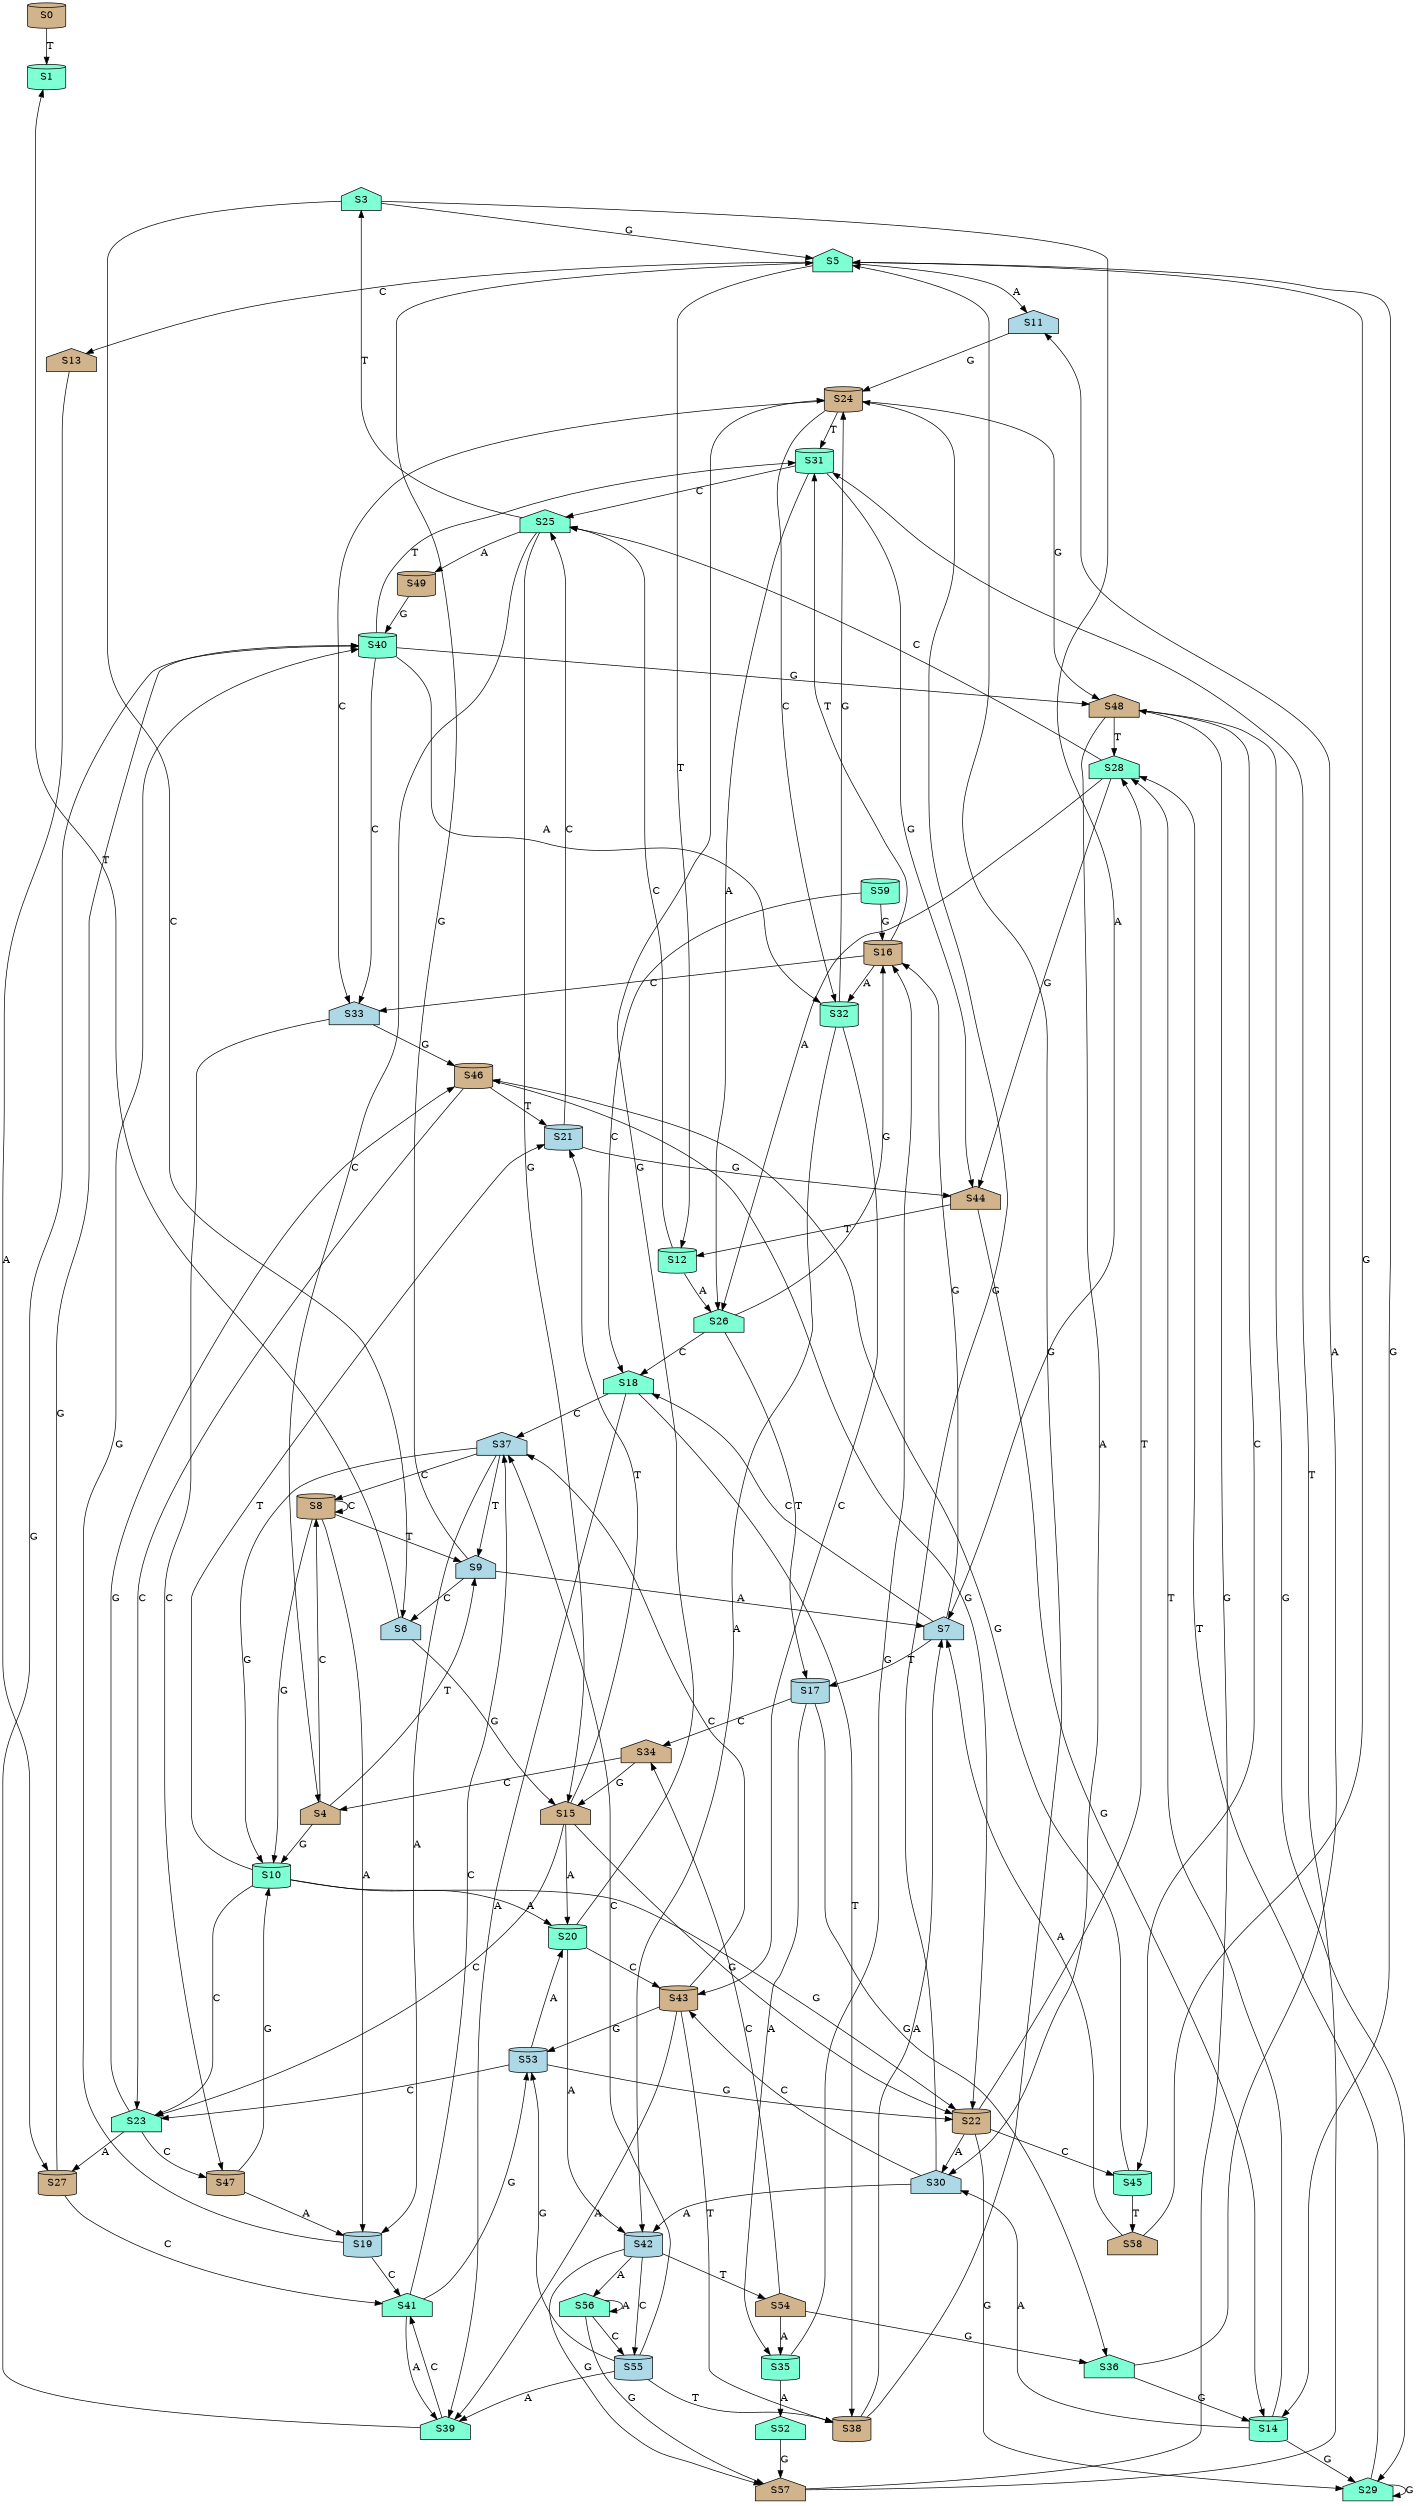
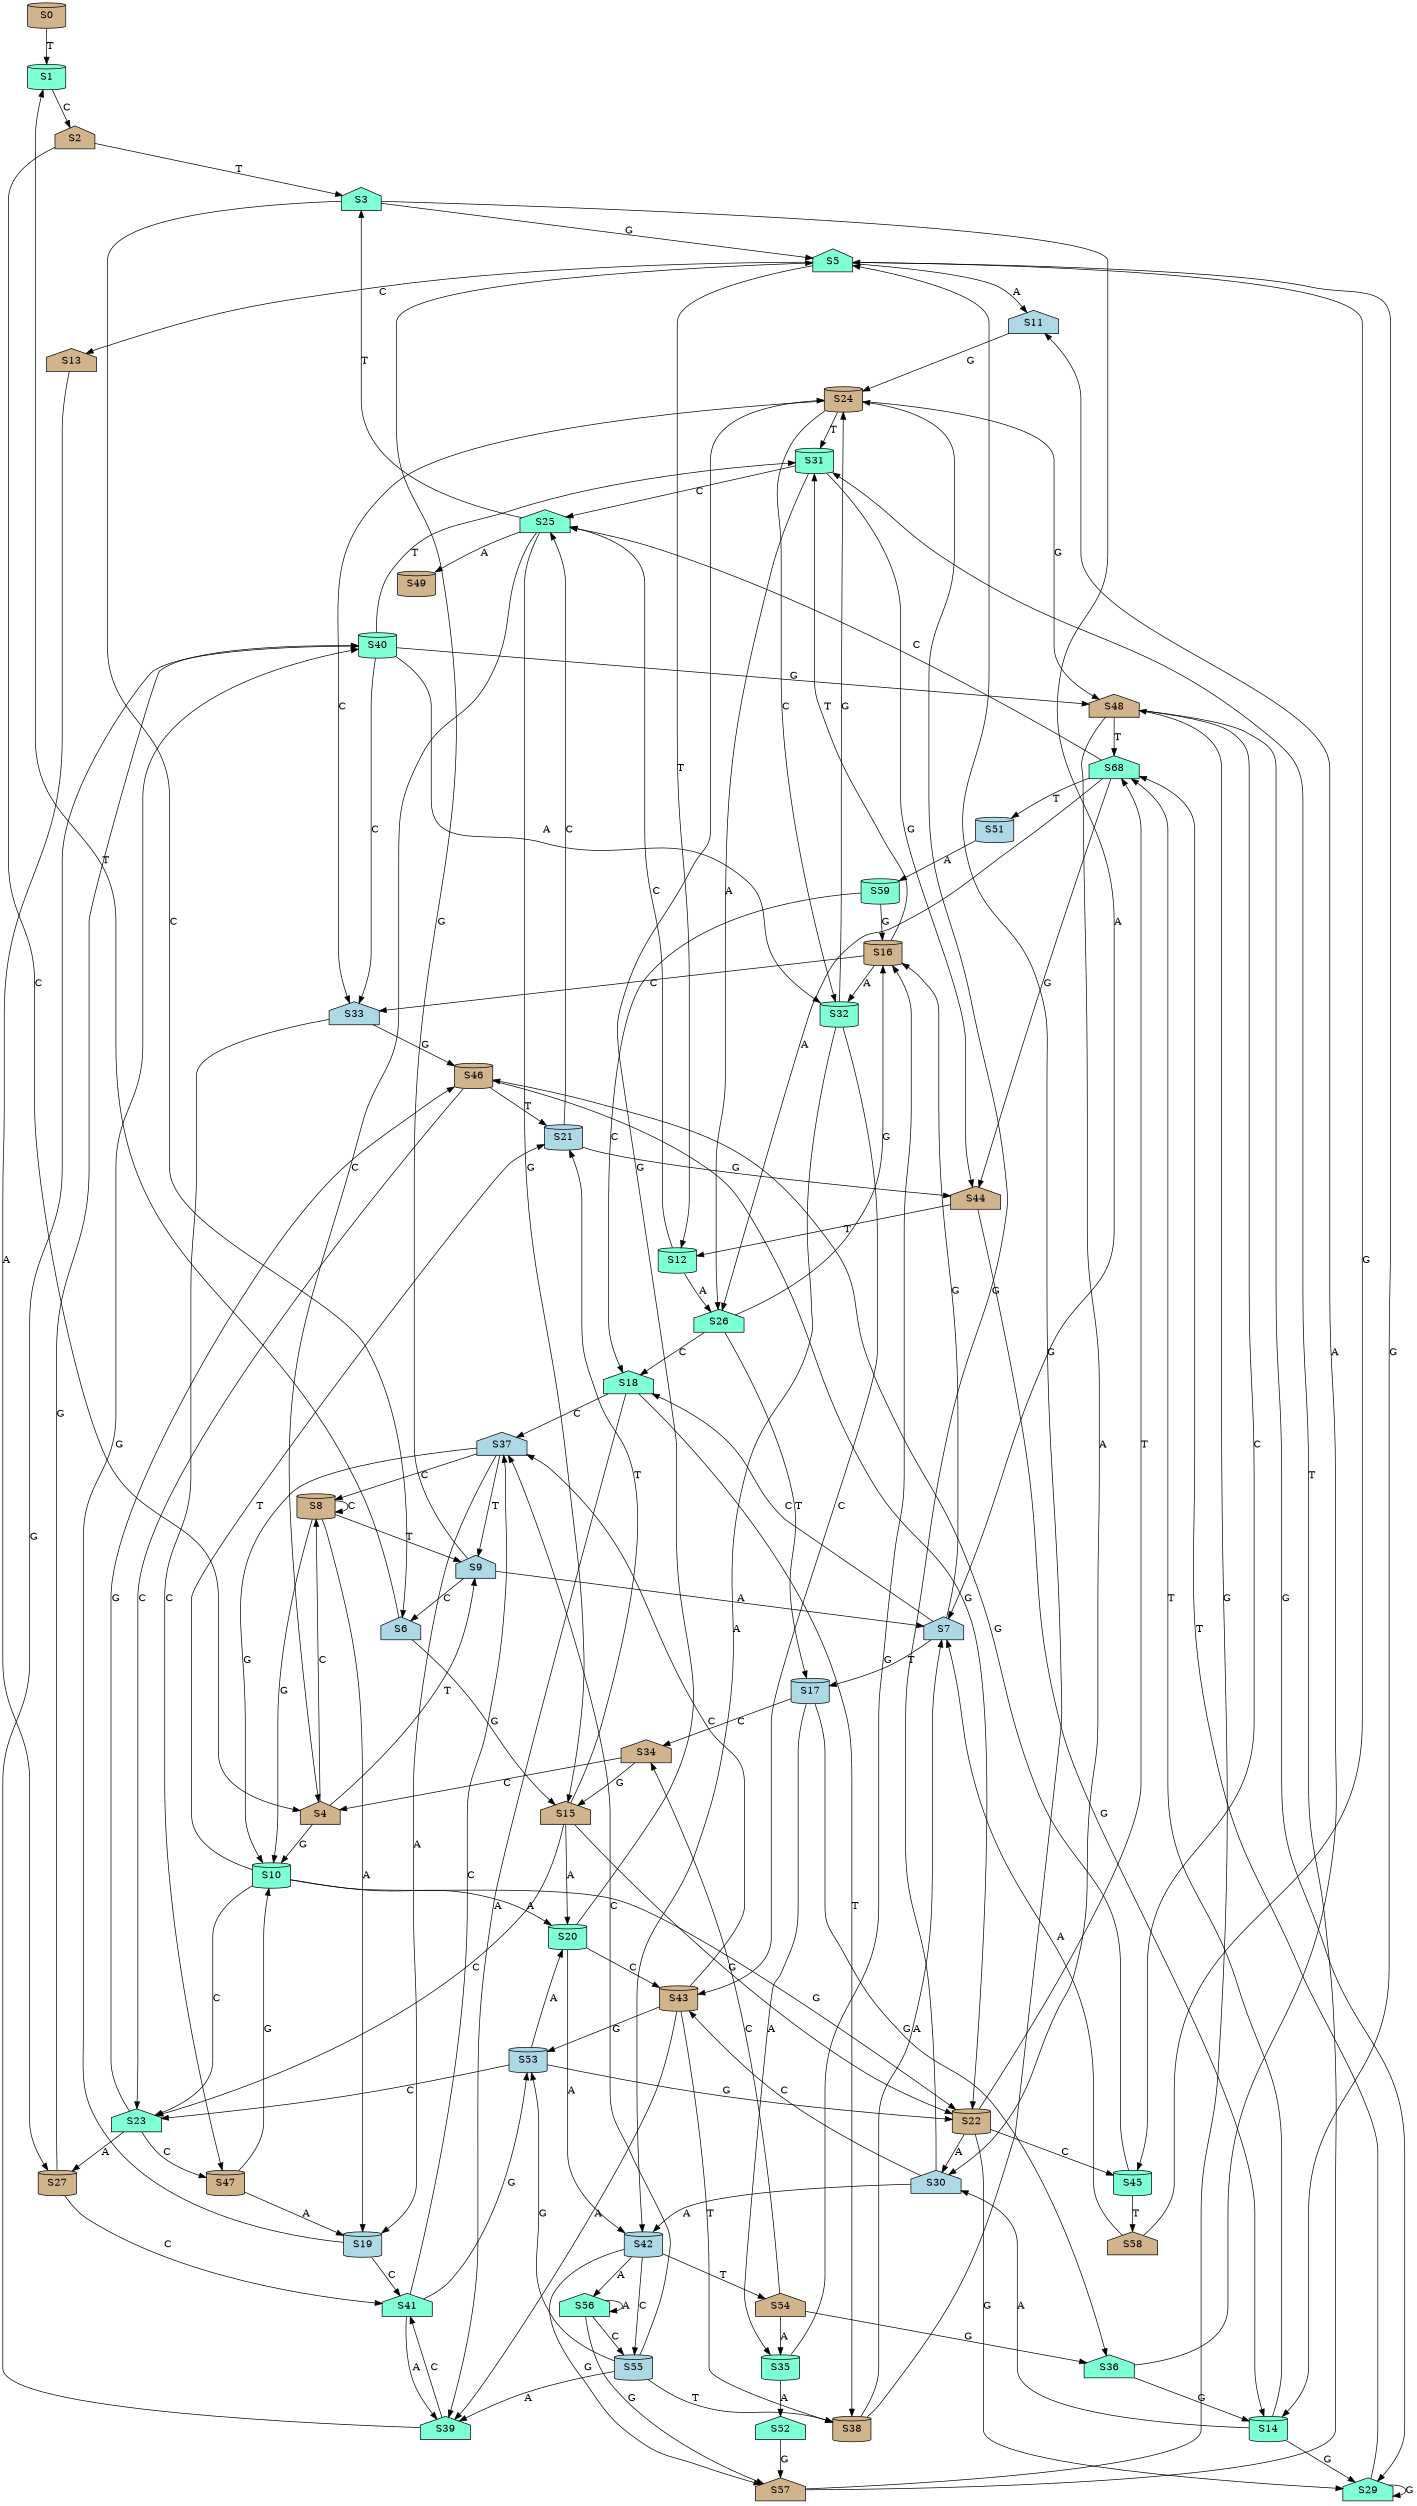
  strict digraph {
    node [fillcolor=aquamarine shape=house style=filled]
    S0 [fillcolor=tan shape=cylinder]
    S1 [shape=cylinder]
+   S2 [fillcolor=tan]
    S3
    S4 [fillcolor=tan]
    S5
    S6 [fillcolor=lightblue]
    S7 [fillcolor=lightblue]
    S8 [fillcolor=tan shape=cylinder]
    S9 [fillcolor=lightblue]
    S10 [shape=cylinder]
    S11 [fillcolor=lightblue]
    S12 [shape=cylinder]
    S13 [fillcolor=tan]
    S14 [shape=cylinder]
    S15 [fillcolor=tan]
    S16 [fillcolor=tan shape=cylinder]
    S17 [fillcolor=lightblue shape=cylinder]
    S18
    S19 [fillcolor=lightblue shape=cylinder]
    S20 [shape=cylinder]
    S21 [fillcolor=lightblue shape=cylinder]
    S22 [fillcolor=tan shape=cylinder]
    S23
    S24 [fillcolor=tan shape=cylinder]
    S25
    S26
    S27 [fillcolor=tan shape=cylinder]
-   S28
+   S28 [label=S68]
    S29
    S30 [fillcolor=lightblue]
    S31 [shape=cylinder]
    S32 [shape=cylinder]
    S33 [fillcolor=lightblue]
    S34 [fillcolor=tan]
    S35 [shape=cylinder]
    S36
    S37 [fillcolor=lightblue]
    S38 [fillcolor=tan shape=cylinder]
    S39
    S40 [shape=cylinder]
    S41
    S42 [fillcolor=lightblue shape=cylinder]
    S43 [fillcolor=tan shape=cylinder]
    S44 [fillcolor=tan]
    S45 [shape=cylinder]
    S46 [fillcolor=tan shape=cylinder]
    S47 [fillcolor=tan shape=cylinder]
    S48 [fillcolor=tan]
    S49 [fillcolor=tan shape=cylinder]
+   S51 [fillcolor=lightblue shape=cylinder]
    S52
    S53 [fillcolor=lightblue shape=cylinder]
    S54 [fillcolor=tan]
    S55 [fillcolor=lightblue shape=cylinder]
    S56
    S57 [fillcolor=tan]
    S58 [fillcolor=tan]
    S59 [shape=cylinder]
    S0 -> S1 [label=T]
+   S1 -> S2 [label=C]
+   S2 -> S3 [label=T]
+   S2 -> S4 [label=C]
    S3 -> S5 [label=G]
    S3 -> S6 [label=C]
    S3 -> S7 [label=A]
    S4 -> S8 [label=C]
    S4 -> S9 [label=T]
    S4 -> S10 [label=G]
    S5 -> S11 [label=A]
    S5 -> S12 [label=T]
    S5 -> S13 [label=C]
    S5 -> S14 [label=G]
    S6 -> S1 [label=T]
    S6 -> S15 [label=G]
    S7 -> S16 [label=G]
    S7 -> S17 [label=T]
    S7 -> S18 [label=C]
    S8 -> S8 [label=C]
    S8 -> S9 [label=T]
    S8 -> S10 [label=G]
    S8 -> S19 [label=A]
    S9 -> S5 [label=G]
    S9 -> S6 [label=C]
    S9 -> S7 [label=A]
    S10 -> S20 [label=A]
    S10 -> S21 [label=T]
    S10 -> S22 [label=G]
    S10 -> S23 [label=C]
    S11 -> S24 [label=G]
    S12 -> S25 [label=C]
    S12 -> S26 [label=A]
    S13 -> S27 [label=A]
    S14 -> S28 [label=T]
    S14 -> S29 [label=G]
    S14 -> S30 [label=A]
    S15 -> S20 [label=A]
    S15 -> S21 [label=T]
    S15 -> S22 [label=G]
    S15 -> S23 [label=C]
    S16 -> S31 [label=T]
    S16 -> S32 [label=A]
    S16 -> S33 [label=C]
    S17 -> S34 [label=C]
    S17 -> S35 [label=A]
    S17 -> S36 [label=G]
    S18 -> S37 [label=C]
    S18 -> S38 [label=T]
    S18 -> S39 [label=A]
    S19 -> S40 [label=G]
    S19 -> S41 [label=C]
    S20 -> S24 [label=G]
    S20 -> S42 [label=A]
    S20 -> S43 [label=C]
    S21 -> S25 [label=C]
    S21 -> S44 [label=G]
    S22 -> S28 [label=T]
    S22 -> S29 [label=G]
    S22 -> S30 [label=A]
    S22 -> S45 [label=C]
    S23 -> S27 [label=A]
    S23 -> S46 [label=G]
    S23 -> S47 [label=C]
    S24 -> S31 [label=T]
    S24 -> S32 [label=C]
    S24 -> S33 [label=C]
    S24 -> S48 [label=G]
    S25 -> S3 [label=T]
    S25 -> S4 [label=C]
    S25 -> S15 [label=G]
    S25 -> S49 [label=A]
    S26 -> S16 [label=G]
    S26 -> S17 [label=T]
    S26 -> S18 [label=C]
    S27 -> S40 [label=G]
    S27 -> S41 [label=C]
    S28 -> S25 [label=C]
    S28 -> S26 [label=A]
    S28 -> S44 [label=G]
+   S28 -> S51 [label=T]
    S29 -> S28 [label=T]
    S29 -> S29 [label=G]
    S30 -> S24 [label=G]
    S30 -> S42 [label=A]
    S30 -> S43 [label=C]
    S31 -> S25 [label=C]
    S31 -> S26 [label=A]
    S31 -> S44 [label=G]
    S32 -> S24 [label=G]
    S32 -> S42 [label=A]
    S32 -> S43 [label=C]
    S33 -> S46 [label=G]
    S33 -> S47 [label=C]
    S34 -> S4 [label=C]
    S34 -> S15 [label=G]
    S35 -> S16 [label=G]
    S35 -> S52 [label=A]
    S36 -> S11 [label=A]
    S36 -> S14 [label=G]
    S37 -> S8 [label=C]
    S37 -> S9 [label=T]
    S37 -> S10 [label=G]
    S37 -> S19 [label=A]
    S38 -> S5 [label=G]
    S38 -> S7 [label=A]
    S39 -> S40 [label=G]
    S39 -> S41 [label=C]
    S40 -> S31 [label=T]
    S40 -> S32 [label=A]
    S40 -> S33 [label=C]
    S40 -> S48 [label=G]
    S41 -> S37 [label=C]
    S41 -> S39 [label=A]
    S41 -> S53 [label=G]
    S42 -> S54 [label=T]
    S42 -> S55 [label=C]
    S42 -> S56 [label=A]
    S42 -> S57 [label=G]
    S43 -> S37 [label=C]
    S43 -> S38 [label=T]
    S43 -> S39 [label=A]
    S43 -> S53 [label=G]
    S44 -> S12 [label=T]
    S44 -> S14 [label=G]
    S45 -> S46 [label=G]
    S45 -> S58 [label=T]
    S46 -> S21 [label=T]
    S46 -> S22 [label=G]
    S46 -> S23 [label=C]
    S47 -> S10 [label=G]
    S47 -> S19 [label=A]
    S48 -> S28 [label=T]
    S48 -> S29 [label=G]
    S48 -> S30 [label=A]
    S48 -> S45 [label=C]
-   S49 -> S40 [label=G]
+   S51 -> S59 [label=A]
    S52 -> S57 [label=G]
    S53 -> S20 [label=A]
    S53 -> S22 [label=G]
    S53 -> S23 [label=C]
    S54 -> S34 [label=C]
    S54 -> S35 [label=A]
    S54 -> S36 [label=G]
    S55 -> S37 [label=C]
    S55 -> S38 [label=T]
    S55 -> S39 [label=A]
    S55 -> S53 [label=G]
    S56 -> S55 [label=C]
    S56 -> S56 [label=A]
    S56 -> S57 [label=G]
    S57 -> S31 [label=T]
    S57 -> S48 [label=G]
    S58 -> S5 [label=G]
    S58 -> S7 [label=A]
    S59 -> S16 [label=G]
    S59 -> S18 [label=C]
  }
